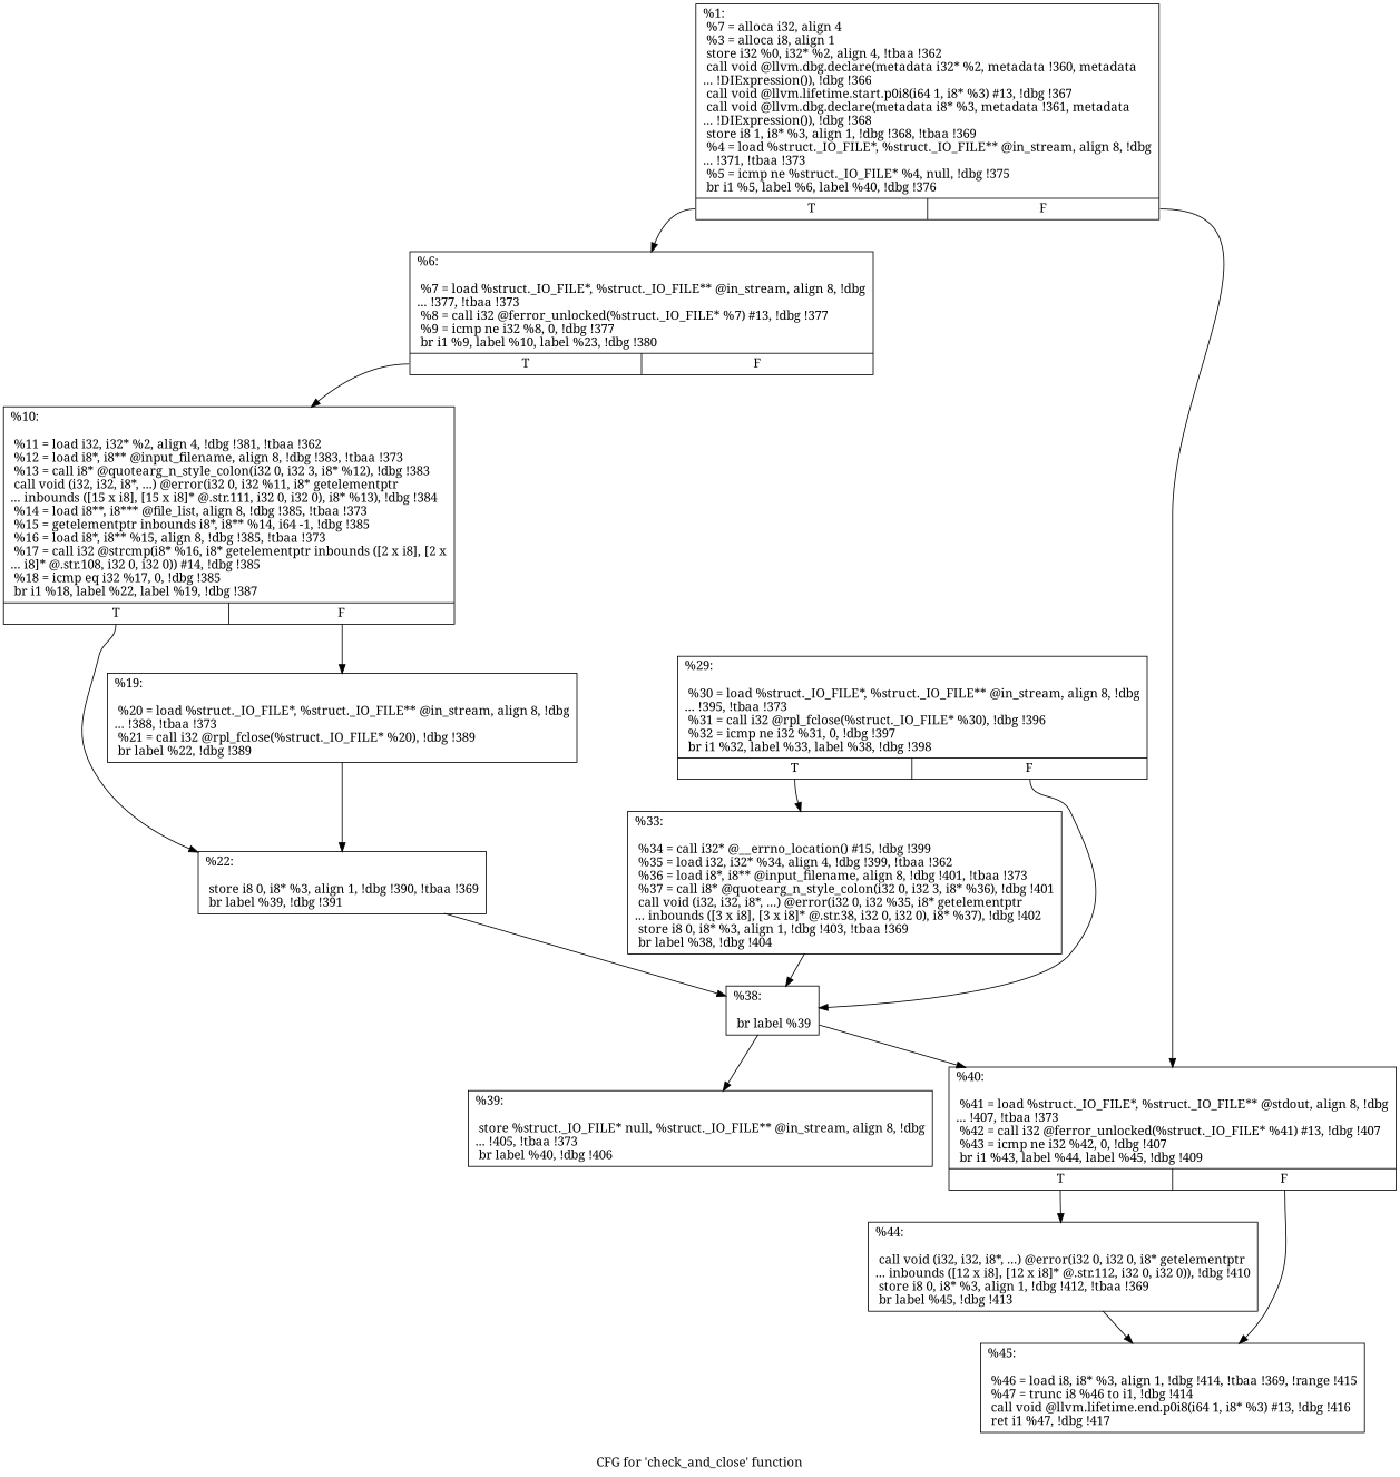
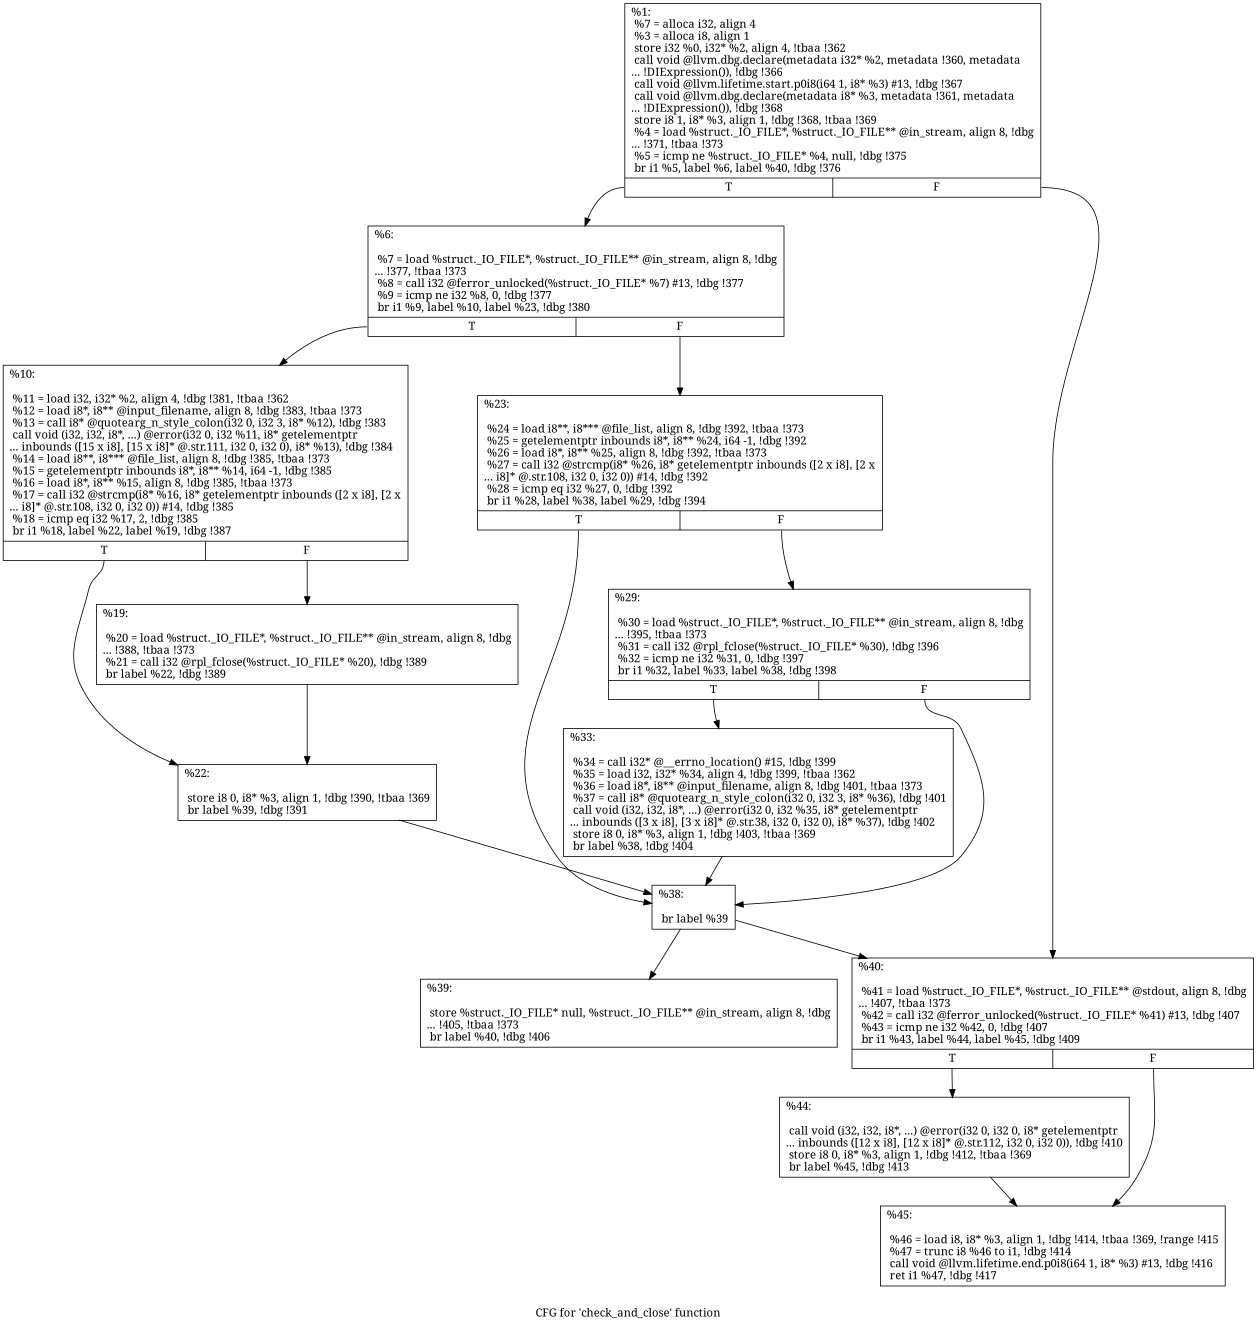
  digraph {
    fontname="Noto Serif"
    label="CFG for 'check_and_close' function"
    node [fontname="Noto Serif" shape=record]
    edge [fontname="Noto Serif"]
    n1 [label="{%1:\l  %7 = alloca i32, align 4\l  %3 = alloca i8, align 1\l  store i32 %0, i32* %2, align 4, !tbaa !362\l  call void @llvm.dbg.declare(metadata i32* %2, metadata !360, metadata\l... !DIExpression()), !dbg !366\l  call void @llvm.lifetime.start.p0i8(i64 1, i8* %3) #13, !dbg !367\l  call void @llvm.dbg.declare(metadata i8* %3, metadata !361, metadata\l... !DIExpression()), !dbg !368\l  store i8 1, i8* %3, align 1, !dbg !368, !tbaa !369\l  %4 = load %struct._IO_FILE*, %struct._IO_FILE** @in_stream, align 8, !dbg\l... !371, !tbaa !373\l  %5 = icmp ne %struct._IO_FILE* %4, null, !dbg !375\l  br i1 %5, label %6, label %40, !dbg !376\l|{<s0>T|<s1>F}}"]
    n2 [label="{%6:\l\l  %7 = load %struct._IO_FILE*, %struct._IO_FILE** @in_stream, align 8, !dbg\l... !377, !tbaa !373\l  %8 = call i32 @ferror_unlocked(%struct._IO_FILE* %7) #13, !dbg !377\l  %9 = icmp ne i32 %8, 0, !dbg !377\l  br i1 %9, label %10, label %23, !dbg !380\l|{<s0>T|<s1>F}}"]
    n3 [label="{%40:\l\l  %41 = load %struct._IO_FILE*, %struct._IO_FILE** @stdout, align 8, !dbg\l... !407, !tbaa !373\l  %42 = call i32 @ferror_unlocked(%struct._IO_FILE* %41) #13, !dbg !407\l  %43 = icmp ne i32 %42, 0, !dbg !407\l  br i1 %43, label %44, label %45, !dbg !409\l|{<s0>T|<s1>F}}"]
-   n4 [label="{%10:\l\l  %11 = load i32, i32* %2, align 4, !dbg !381, !tbaa !362\l  %12 = load i8*, i8** @input_filename, align 8, !dbg !383, !tbaa !373\l  %13 = call i8* @quotearg_n_style_colon(i32 0, i32 3, i8* %12), !dbg !383\l  call void (i32, i32, i8*, ...) @error(i32 0, i32 %11, i8* getelementptr\l... inbounds ([15 x i8], [15 x i8]* @.str.111, i32 0, i32 0), i8* %13), !dbg !384\l  %14 = load i8**, i8*** @file_list, align 8, !dbg !385, !tbaa !373\l  %15 = getelementptr inbounds i8*, i8** %14, i64 -1, !dbg !385\l  %16 = load i8*, i8** %15, align 8, !dbg !385, !tbaa !373\l  %17 = call i32 @strcmp(i8* %16, i8* getelementptr inbounds ([2 x i8], [2 x\l... i8]* @.str.108, i32 0, i32 0)) #14, !dbg !385\l  %18 = icmp eq i32 %17, 0, !dbg !385\l  br i1 %18, label %22, label %19, !dbg !387\l|{<s0>T|<s1>F}}"]
+   n4 [label="{%10:\l\l  %11 = load i32, i32* %2, align 4, !dbg !381, !tbaa !362\l  %12 = load i8*, i8** @input_filename, align 8, !dbg !383, !tbaa !373\l  %13 = call i8* @quotearg_n_style_colon(i32 0, i32 3, i8* %12), !dbg !383\l  call void (i32, i32, i8*, ...) @error(i32 0, i32 %11, i8* getelementptr\l... inbounds ([15 x i8], [15 x i8]* @.str.111, i32 0, i32 0), i8* %13), !dbg !384\l  %14 = load i8**, i8*** @file_list, align 8, !dbg !385, !tbaa !373\l  %15 = getelementptr inbounds i8*, i8** %14, i64 -1, !dbg !385\l  %16 = load i8*, i8** %15, align 8, !dbg !385, !tbaa !373\l  %17 = call i32 @strcmp(i8* %16, i8* getelementptr inbounds ([2 x i8], [2 x\l... i8]* @.str.108, i32 0, i32 0)) #14, !dbg !385\l  %18 = icmp eq i32 %17, 2, !dbg !385\l  br i1 %18, label %22, label %19, !dbg !387\l|{<s0>T|<s1>F}}"]
+   n5 [label="{%23:\l\l  %24 = load i8**, i8*** @file_list, align 8, !dbg !392, !tbaa !373\l  %25 = getelementptr inbounds i8*, i8** %24, i64 -1, !dbg !392\l  %26 = load i8*, i8** %25, align 8, !dbg !392, !tbaa !373\l  %27 = call i32 @strcmp(i8* %26, i8* getelementptr inbounds ([2 x i8], [2 x\l... i8]* @.str.108, i32 0, i32 0)) #14, !dbg !392\l  %28 = icmp eq i32 %27, 0, !dbg !392\l  br i1 %28, label %38, label %29, !dbg !394\l|{<s0>T|<s1>F}}"]
    n6 [label="{%44:\l\l  call void (i32, i32, i8*, ...) @error(i32 0, i32 0, i8* getelementptr\l... inbounds ([12 x i8], [12 x i8]* @.str.112, i32 0, i32 0)), !dbg !410\l  store i8 0, i8* %3, align 1, !dbg !412, !tbaa !369\l  br label %45, !dbg !413\l}"]
    n7 [label="{%45:\l\l  %46 = load i8, i8* %3, align 1, !dbg !414, !tbaa !369, !range !415\l  %47 = trunc i8 %46 to i1, !dbg !414\l  call void @llvm.lifetime.end.p0i8(i64 1, i8* %3) #13, !dbg !416\l  ret i1 %47, !dbg !417\l}"]
    n8 [label="{%22:\l\l  store i8 0, i8* %3, align 1, !dbg !390, !tbaa !369\l  br label %39, !dbg !391\l}"]
    n9 [label="{%19:\l\l  %20 = load %struct._IO_FILE*, %struct._IO_FILE** @in_stream, align 8, !dbg\l... !388, !tbaa !373\l  %21 = call i32 @rpl_fclose(%struct._IO_FILE* %20), !dbg !389\l  br label %22, !dbg !389\l}"]
    n10 [label="{%38:\l\l  br label %39\l}"]
    n11 [label="{%29:\l\l  %30 = load %struct._IO_FILE*, %struct._IO_FILE** @in_stream, align 8, !dbg\l... !395, !tbaa !373\l  %31 = call i32 @rpl_fclose(%struct._IO_FILE* %30), !dbg !396\l  %32 = icmp ne i32 %31, 0, !dbg !397\l  br i1 %32, label %33, label %38, !dbg !398\l|{<s0>T|<s1>F}}"]
    n12 [label="{%39:\l\l  store %struct._IO_FILE* null, %struct._IO_FILE** @in_stream, align 8, !dbg\l... !405, !tbaa !373\l  br label %40, !dbg !406\l}"]
    n13 [label="{%33:\l\l  %34 = call i32* @__errno_location() #15, !dbg !399\l  %35 = load i32, i32* %34, align 4, !dbg !399, !tbaa !362\l  %36 = load i8*, i8** @input_filename, align 8, !dbg !401, !tbaa !373\l  %37 = call i8* @quotearg_n_style_colon(i32 0, i32 3, i8* %36), !dbg !401\l  call void (i32, i32, i8*, ...) @error(i32 0, i32 %35, i8* getelementptr\l... inbounds ([3 x i8], [3 x i8]* @.str.38, i32 0, i32 0), i8* %37), !dbg !402\l  store i8 0, i8* %3, align 1, !dbg !403, !tbaa !369\l  br label %38, !dbg !404\l}"]
    n1 -> n2 [tailport=s0]
    n1 -> n3 [tailport=s1]
    n2 -> n4 [tailport=s0]
+   n2 -> n5 [tailport=s1]
    n3 -> n6 [tailport=s0]
    n3 -> n7 [tailport=s1]
    n4 -> n8 [tailport=s0]
    n4 -> n9 [tailport=s1]
+   n5 -> n10 [tailport=s0]
+   n5 -> n11 [tailport=s1]
    n6 -> n7
    n8 -> n10
    n9 -> n8
    n10 -> n3
    n10 -> n12
    n11 -> n10 [tailport=s1]
    n11 -> n13 [tailport=s0]
    n13 -> n10
  }
